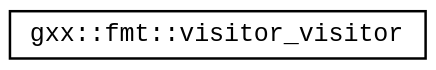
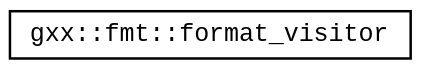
  digraph {
    rankdir=LR
    fontname="Liberation Mono"
-   n1 [color=black fillcolor=white fontname="Liberation Mono" fontsize=10 height=0.2 label="gxx::fmt::visitor_visitor" shape=record style=filled width=0.4]
+   n1 [color=black fillcolor=white fontname="Liberation Mono" fontsize=10 height=0.2 label="gxx::fmt::format_visitor" shape=record style=filled width=0.4]
  }
